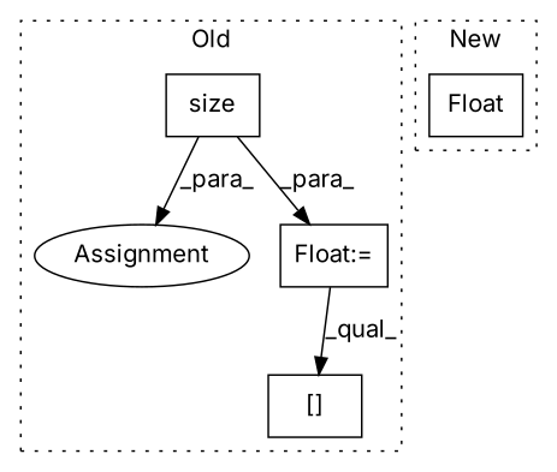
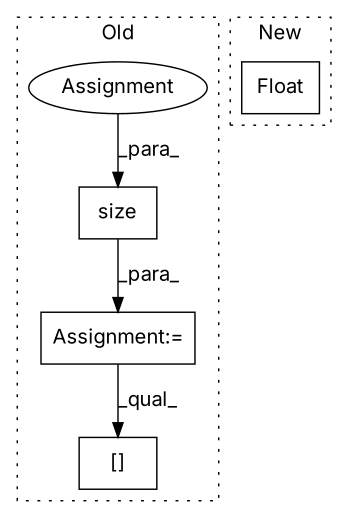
  digraph {
    fontname=Inter
    node [a=32 fontname=Inter l=1 shape=box]
    edge [fontname=Inter]
    n1 [l="5,1" label=size s="9330,9336"]
    n2 [a=34 label=Assignment s=9335 shape=ellipse]
-   n3 [a=7 label="Float:=" s=9296]
+   n3 [a=7 label="Assignment:=" s=9296]
    n4 [a=2 l="7,1" label="[]" s="9848,9856"]
    n5 [l=7 label=Float s=6326]
    subgraph cluster_1 {
      label=Old
      style=dotted
      n1
      n2
      n3
      n4
    }
    subgraph cluster_2 {
      label=New
      style=dotted
      n5
    }
    n1 -> n3 [label=_para_]
-   n1 -> n2 [label=_para_]
+   n2 -> n1 [label=_para_]
    n3 -> n4 [label=_qual_]
  }
